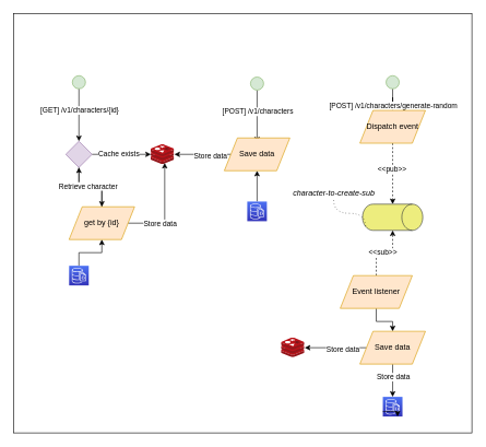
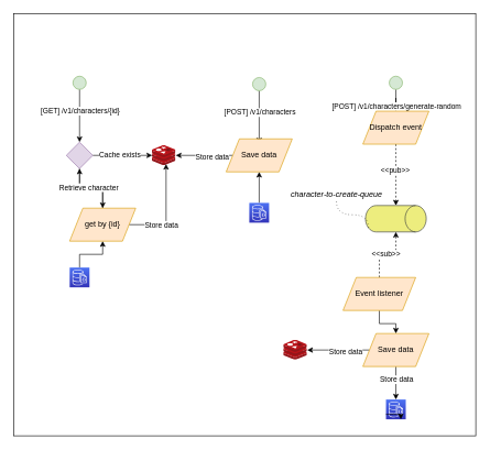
  <mxCell id="0" />
  <mxCell id="1" parent="0" />
  <mxCell id="2" value="" style="rounded=0;whiteSpace=wrap;html=1;" parent="1" vertex="1"><mxGeometry x="20" y="20" width="700" height="640" as="geometry" /></mxCell>
  <mxCell id="3" value="" style="edgeStyle=orthogonalEdgeStyle;rounded=0;orthogonalLoop=1;jettySize=auto;html=1;" parent="1" source="5" target="9" edge="1"><mxGeometry relative="1" as="geometry" /></mxCell>
  <mxCell id="4" value="[GET] /v1/characters/{id}" style="edgeLabel;html=1;align=center;verticalAlign=middle;resizable=0;points=[];" parent="3" vertex="1" connectable="0"><mxGeometry x="-0.2" relative="1" as="geometry"><mxPoint as="offset" /></mxGeometry></mxCell>
  <mxCell id="5" value="" style="ellipse;whiteSpace=wrap;html=1;aspect=fixed;fillColor=#d5e8d4;strokeColor=#82b366;" parent="1" vertex="1"><mxGeometry x="110" y="115" width="20" height="20" as="geometry" /></mxCell>
  <mxCell id="6" value="" style="edgeStyle=orthogonalEdgeStyle;rounded=0;orthogonalLoop=1;jettySize=auto;html=1;" parent="1" source="9" target="10" edge="1"><mxGeometry relative="1" as="geometry" /></mxCell>
  <mxCell id="7" value="Cache exists" style="edgeLabel;html=1;align=center;verticalAlign=middle;resizable=0;points=[];" parent="6" vertex="1" connectable="0"><mxGeometry x="-0.114" y="1" relative="1" as="geometry"><mxPoint as="offset" /></mxGeometry></mxCell>
  <mxCell id="8" value="" style="edgeStyle=orthogonalEdgeStyle;rounded=0;orthogonalLoop=1;jettySize=auto;html=1;" parent="1" source="9" target="15" edge="1"><mxGeometry relative="1" as="geometry" /></mxCell>
  <mxCell id="9" value="" style="rhombus;whiteSpace=wrap;html=1;fillColor=#e1d5e7;strokeColor=#9673a6;" parent="1" vertex="1"><mxGeometry x="100" y="215" width="40" height="40" as="geometry" /></mxCell>
  <mxCell id="10" value="" style="aspect=fixed;html=1;points=[];align=center;image;fontSize=12;image=img/lib/mscae/Cache_Redis_Product.svg;" parent="1" vertex="1"><mxGeometry x="230" y="220" width="35.71" height="30" as="geometry" /></mxCell>
  <mxCell id="11" style="edgeStyle=orthogonalEdgeStyle;rounded=0;orthogonalLoop=1;jettySize=auto;html=1;entryX=0.5;entryY=1;entryDx=0;entryDy=0;" parent="1" source="15" target="9" edge="1"><mxGeometry relative="1" as="geometry" /></mxCell>
  <mxCell id="12" value="Retrieve character" style="edgeLabel;html=1;align=center;verticalAlign=middle;resizable=0;points=[];" parent="11" vertex="1" connectable="0"><mxGeometry x="0.1" y="-2" relative="1" as="geometry"><mxPoint as="offset" /></mxGeometry></mxCell>
  <mxCell id="13" style="edgeStyle=orthogonalEdgeStyle;rounded=0;orthogonalLoop=1;jettySize=auto;html=1;entryX=0.588;entryY=0.933;entryDx=0;entryDy=0;entryPerimeter=0;" parent="1" source="15" target="10" edge="1"><mxGeometry relative="1" as="geometry" /></mxCell>
  <mxCell id="14" value="Store data" style="edgeLabel;html=1;align=center;verticalAlign=middle;resizable=0;points=[];" parent="13" vertex="1" connectable="0"><mxGeometry x="-0.355" relative="1" as="geometry"><mxPoint as="offset" /></mxGeometry></mxCell>
  <mxCell id="15" value="get by {id}" style="shape=parallelogram;perimeter=parallelogramPerimeter;whiteSpace=wrap;html=1;fixedSize=1;fillColor=#ffe6cc;strokeColor=#d79b00;" parent="1" vertex="1"><mxGeometry x="105" y="315" width="100" height="50" as="geometry" /></mxCell>
  <mxCell id="16" value="" style="edgeStyle=orthogonalEdgeStyle;rounded=0;orthogonalLoop=1;jettySize=auto;html=1;" parent="1" source="17" target="15" edge="1"><mxGeometry relative="1" as="geometry" /></mxCell>
  <mxCell id="17" value="" style="points=[[0,0,0],[0.25,0,0],[0.5,0,0],[0.75,0,0],[1,0,0],[0,1,0],[0.25,1,0],[0.5,1,0],[0.75,1,0],[1,1,0],[0,0.25,0],[0,0.5,0],[0,0.75,0],[1,0.25,0],[1,0.5,0],[1,0.75,0]];outlineConnect=0;fontColor=#232F3E;gradientColor=#4D72F3;gradientDirection=north;fillColor=#3334B9;strokeColor=#ffffff;dashed=0;verticalLabelPosition=bottom;verticalAlign=top;align=center;html=1;fontSize=12;fontStyle=0;aspect=fixed;shape=mxgraph.aws4.resourceIcon;resIcon=mxgraph.aws4.documentdb_with_mongodb_compatibility;" parent="1" vertex="1"><mxGeometry x="105" y="405" width="30" height="30" as="geometry" /></mxCell>
  <mxCell id="18" value="" style="edgeStyle=orthogonalEdgeStyle;rounded=0;orthogonalLoop=1;jettySize=auto;html=1;" parent="1" source="20" edge="1"><mxGeometry relative="1" as="geometry"><mxPoint x="392" y="217" as="targetPoint" /></mxGeometry></mxCell>
  <mxCell id="19" value="[POST] /v1/characters" style="edgeLabel;html=1;align=center;verticalAlign=middle;resizable=0;points=[];" parent="18" vertex="1" connectable="0"><mxGeometry x="-0.2" relative="1" as="geometry"><mxPoint as="offset" /></mxGeometry></mxCell>
  <mxCell id="20" value="" style="ellipse;whiteSpace=wrap;html=1;aspect=fixed;fillColor=#d5e8d4;strokeColor=#82b366;" parent="1" vertex="1"><mxGeometry x="382" y="117" width="20" height="20" as="geometry" /></mxCell>
  <mxCell id="21" value="" style="edgeStyle=orthogonalEdgeStyle;rounded=0;orthogonalLoop=1;jettySize=auto;html=1;" parent="1" source="23" target="10" edge="1"><mxGeometry relative="1" as="geometry" /></mxCell>
  <mxCell id="22" value="Store data" style="edgeLabel;html=1;align=center;verticalAlign=middle;resizable=0;points=[];" parent="21" vertex="1" connectable="0"><mxGeometry x="-0.258" y="2" relative="1" as="geometry"><mxPoint as="offset" /></mxGeometry></mxCell>
  <mxCell id="23" value="Save data" style="shape=parallelogram;perimeter=parallelogramPerimeter;whiteSpace=wrap;html=1;fixedSize=1;fillColor=#ffe6cc;strokeColor=#d79b00;" parent="1" vertex="1"><mxGeometry x="342" y="210" width="100" height="50" as="geometry" /></mxCell>
  <mxCell id="24" value="" style="edgeStyle=orthogonalEdgeStyle;rounded=0;orthogonalLoop=1;jettySize=auto;html=1;" parent="1" source="25" target="23" edge="1"><mxGeometry relative="1" as="geometry" /></mxCell>
  <mxCell id="25" value="" style="points=[[0,0,0],[0.25,0,0],[0.5,0,0],[0.75,0,0],[1,0,0],[0,1,0],[0.25,1,0],[0.5,1,0],[0.75,1,0],[1,1,0],[0,0.25,0],[0,0.5,0],[0,0.75,0],[1,0.25,0],[1,0.5,0],[1,0.75,0]];outlineConnect=0;fontColor=#232F3E;gradientColor=#4D72F3;gradientDirection=north;fillColor=#3334B9;strokeColor=#ffffff;dashed=0;verticalLabelPosition=bottom;verticalAlign=top;align=center;html=1;fontSize=12;fontStyle=0;aspect=fixed;shape=mxgraph.aws4.resourceIcon;resIcon=mxgraph.aws4.documentdb_with_mongodb_compatibility;" parent="1" vertex="1"><mxGeometry x="377" y="307" width="30" height="30" as="geometry" /></mxCell>
  <mxCell id="26" value="" style="edgeStyle=orthogonalEdgeStyle;rounded=0;orthogonalLoop=1;jettySize=auto;html=1;entryX=0.5;entryY=0;entryDx=0;entryDy=0;" parent="1" source="28" target="31" edge="1"><mxGeometry relative="1" as="geometry"><mxPoint x="599" y="215" as="targetPoint" /></mxGeometry></mxCell>
  <mxCell id="27" value="[POST] /v1/characters/generate-random" style="edgeLabel;html=1;align=center;verticalAlign=middle;resizable=0;points=[];" parent="26" vertex="1" connectable="0"><mxGeometry x="-0.2" relative="1" as="geometry"><mxPoint y="6" as="offset" /></mxGeometry></mxCell>
  <mxCell id="28" value="" style="ellipse;whiteSpace=wrap;html=1;aspect=fixed;fillColor=#d5e8d4;strokeColor=#82b366;" parent="1" vertex="1"><mxGeometry x="589" y="115" width="20" height="20" as="geometry" /></mxCell>
  <mxCell id="29" value="" style="edgeStyle=orthogonalEdgeStyle;rounded=0;orthogonalLoop=1;jettySize=auto;html=1;entryX=0;entryY=0.5;entryDx=0;entryDy=0;entryPerimeter=0;dashed=1;" parent="1" source="31" target="32" edge="1"><mxGeometry relative="1" as="geometry" /></mxCell>
  <mxCell id="30" value="&amp;lt;&amp;lt;pub&amp;gt;&amp;gt;" style="edgeLabel;html=1;align=center;verticalAlign=middle;resizable=0;points=[];" parent="29" vertex="1" connectable="0"><mxGeometry x="-0.17" y="-2" relative="1" as="geometry"><mxPoint as="offset" /></mxGeometry></mxCell>
  <mxCell id="31" value="Dispatch event" style="shape=parallelogram;perimeter=parallelogramPerimeter;whiteSpace=wrap;html=1;fixedSize=1;fillColor=#ffe6cc;strokeColor=#d79b00;" parent="1" vertex="1"><mxGeometry x="549" y="168" width="100" height="50" as="geometry" /></mxCell>
  <mxCell id="32" value="" style="shape=cylinder3;whiteSpace=wrap;html=1;boundedLbl=1;backgroundOutline=1;size=16;rotation=90;strokeColor=#36393d;gradientDirection=east;fillColor=#EDED7E;" parent="1" vertex="1"><mxGeometry x="579" y="285" width="40" height="92" as="geometry" /></mxCell>
  <mxCell id="33" style="edgeStyle=orthogonalEdgeStyle;curved=1;rounded=0;orthogonalLoop=1;jettySize=auto;html=1;entryX=0.855;entryY=1;entryDx=0;entryDy=-4.64;entryPerimeter=0;dashed=1;dashPattern=1 4;startArrow=none;startFill=0;endArrow=none;endFill=0;" parent="1" source="34" target="32" edge="1"><mxGeometry relative="1" as="geometry" /></mxCell>
- <mxCell id="34" value="&lt;i&gt;character-to-create-sub&lt;/i&gt;" style="text;html=1;align=center;verticalAlign=middle;resizable=0;points=[];autosize=1;" parent="1" vertex="1"><mxGeometry x="434" y="285" width="150" height="20" as="geometry" /></mxCell>
+ <mxCell id="34" value="&lt;i&gt;character-to-create-queue&lt;/i&gt;" style="text;html=1;align=center;verticalAlign=middle;resizable=0;points=[];autosize=1;" parent="1" vertex="1"><mxGeometry x="434" y="285" width="150" height="20" as="geometry" /></mxCell>
  <mxCell id="35" value="" style="edgeStyle=orthogonalEdgeStyle;rounded=0;orthogonalLoop=1;jettySize=auto;html=1;dashed=1;" parent="1" source="38" target="32" edge="1"><mxGeometry relative="1" as="geometry" /></mxCell>
  <mxCell id="36" value="&amp;lt;&amp;lt;sub&amp;gt;&amp;gt;" style="edgeLabel;html=1;align=center;verticalAlign=middle;resizable=0;points=[];" parent="35" vertex="1" connectable="0"><mxGeometry x="-0.062" y="1" relative="1" as="geometry"><mxPoint as="offset" /></mxGeometry></mxCell>
  <mxCell id="37" value="" style="edgeStyle=orthogonalEdgeStyle;rounded=0;orthogonalLoop=1;jettySize=auto;html=1;" parent="1" source="38" target="43" edge="1"><mxGeometry relative="1" as="geometry" /></mxCell>
  <mxCell id="38" value="Event listener" style="shape=parallelogram;perimeter=parallelogramPerimeter;whiteSpace=wrap;html=1;fixedSize=1;fillColor=#ffe6cc;strokeColor=#d79b00;" parent="1" vertex="1"><mxGeometry x="519" y="420" width="110" height="50" as="geometry" /></mxCell>
  <mxCell id="39" value="" style="edgeStyle=orthogonalEdgeStyle;rounded=0;orthogonalLoop=1;jettySize=auto;html=1;" parent="1" source="43" target="44" edge="1"><mxGeometry relative="1" as="geometry" /></mxCell>
  <mxCell id="40" value="Store data" style="edgeLabel;html=1;align=center;verticalAlign=middle;resizable=0;points=[];" parent="39" vertex="1" connectable="0"><mxGeometry x="-0.24" relative="1" as="geometry"><mxPoint as="offset" /></mxGeometry></mxCell>
  <mxCell id="41" value="" style="edgeStyle=orthogonalEdgeStyle;rounded=0;orthogonalLoop=1;jettySize=auto;html=1;" parent="1" source="43" target="46" edge="1"><mxGeometry relative="1" as="geometry" /></mxCell>
  <mxCell id="42" value="Store data" style="edgeLabel;html=1;align=center;verticalAlign=middle;resizable=0;points=[];" parent="41" vertex="1" connectable="0"><mxGeometry x="-0.222" y="2" relative="1" as="geometry"><mxPoint as="offset" /></mxGeometry></mxCell>
  <mxCell id="43" value="Save data" style="shape=parallelogram;perimeter=parallelogramPerimeter;whiteSpace=wrap;html=1;fixedSize=1;fillColor=#ffe6cc;strokeColor=#d79b00;" parent="1" vertex="1"><mxGeometry x="549" y="505" width="100" height="50" as="geometry" /></mxCell>
  <mxCell id="44" value="" style="points=[[0,0,0],[0.25,0,0],[0.5,0,0],[0.75,0,0],[1,0,0],[0,1,0],[0.25,1,0],[0.5,1,0],[0.75,1,0],[1,1,0],[0,0.25,0],[0,0.5,0],[0,0.75,0],[1,0.25,0],[1,0.5,0],[1,0.75,0]];outlineConnect=0;fontColor=#232F3E;gradientColor=#4D72F3;gradientDirection=north;fillColor=#3334B9;strokeColor=#ffffff;dashed=0;verticalLabelPosition=bottom;verticalAlign=top;align=center;html=1;fontSize=12;fontStyle=0;aspect=fixed;shape=mxgraph.aws4.resourceIcon;resIcon=mxgraph.aws4.documentdb_with_mongodb_compatibility;" parent="1" vertex="1"><mxGeometry x="584" y="605" width="30" height="30" as="geometry" /></mxCell>
  <mxCell id="45" style="edgeStyle=orthogonalEdgeStyle;rounded=0;orthogonalLoop=1;jettySize=auto;html=1;exitX=0;exitY=0.75;exitDx=0;exitDy=0;exitPerimeter=0;entryX=0.75;entryY=1;entryDx=0;entryDy=0;entryPerimeter=0;" parent="1" source="44" target="44" edge="1"><mxGeometry relative="1" as="geometry" /></mxCell>
  <mxCell id="46" value="" style="aspect=fixed;html=1;points=[];align=center;image;fontSize=12;image=img/lib/mscae/Cache_Redis_Product.svg;" parent="1" vertex="1"><mxGeometry x="429" y="515" width="35.71" height="30" as="geometry" /></mxCell>
